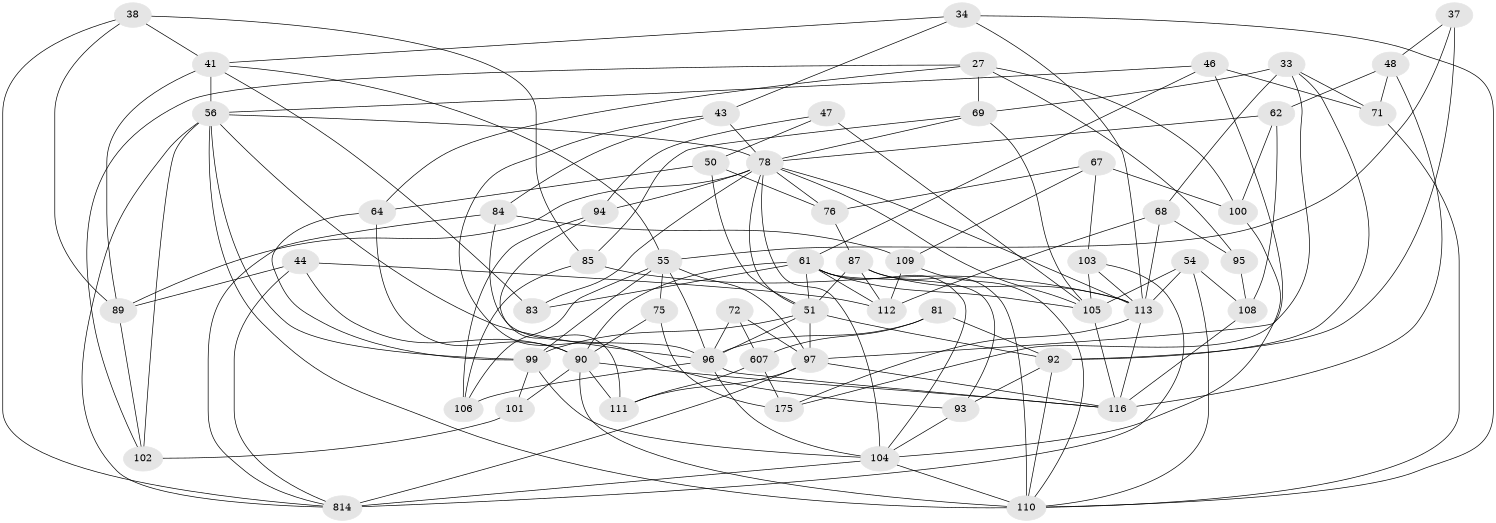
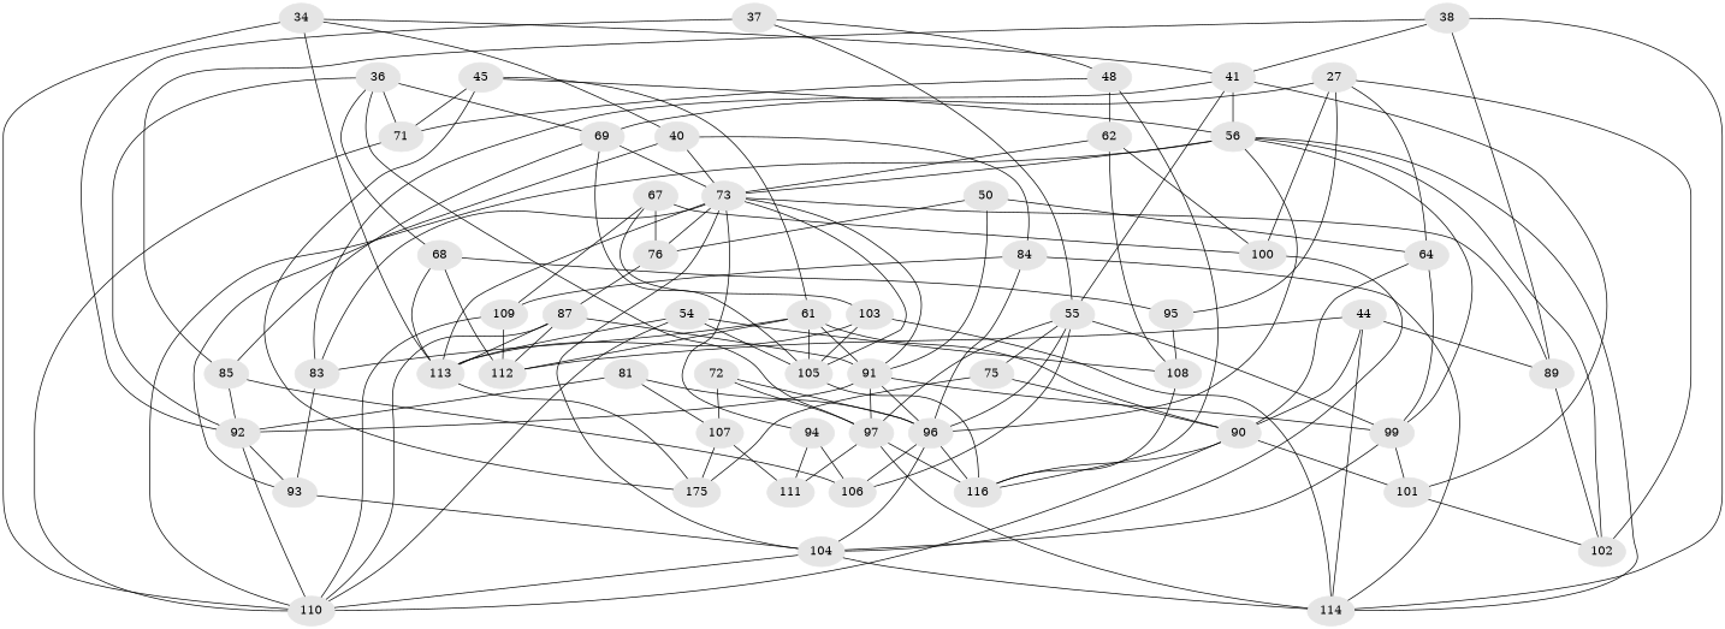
  graph {
    node [color=gray90 style=filled]
    27 [super="+12"]
    64
    69 [super="+59"]
    95
    100
    102
    90 [super="+21+53+70"]
    99 [super="+88"]
    85 [super="+74"]
-   73 [super="+14+60+23+25+52" label=78]
+   73 [super="+14+60+23+25+52"]
    105 [super="+29+77"]
    108
    104 [super="+19+63+80"]
-   33 [super="+26"]
+   33 [super="+26" label=36]
    68 [super="+58"]
    71
    92 [super="+57+49"]
    97 [super="+40+82"]
    113 [super="+2+66"]
    112 [super="+1"]
    110 [super="+4+32+78"]
    93
-   114 [super="+5+9" label=814]
+   114 [super="+5+9"]
    116 [super="+16+28+98"]
    111
    41 [super="+24"]
    55 [super="+31+42"]
    56 [super="+11+35+15"]
    83
    101
    34
-   43
+   43 [label=40]
    84
    n34 [label=175]
    37
    48
    62
    75
    96 [super="+8+65"]
    106
    38
    89
    94
    76
-   91 [super="+10+46+86+51" label=51]
+   91 [super="+10+46+86+51"]
    109
    44
-   45 [label=46]
+   45
    61 [super="+36"]
-   47
    50
    87 [super="+39"]
    54
    67
    103
    72
-   107 [label=607]
+   107
    81
    27 -- 64
    27 -- 69 [weight=2]
    27 -- 95
    27 -- 100
    27 -- 102
    64 -- 90
    64 -- 99
    69 -- 85
    69 -- 73 [weight=2]
    69 -- 105
    95 -- 108
    100 -- 104
    90 -- 110
    90 -- 116 [weight=2]
-   90 -- 111
    90 -- 101
    99 -- 104
    99 -- 101
-   85 -- 113 [weight=3]
+   85 -- 92 [weight=3]
    85 -- 106
    73 -- 105
    73 -- 104
    73 -- 113
    73 -- 83
    73 -- 89
    73 -- 94
    73 -- 76
    73 -- 91 [weight=2]
    105 -- 116 [weight=2]
    108 -- 116
    104 -- 110
    104 -- 114
    33 -- 69 [weight=2]
    33 -- 68
    33 -- 71
    33 -- 92
    33 -- 97
    68 -- 95 [weight=2]
    68 -- 113
    68 -- 112
    71 -- 110
    92 -- 110
    92 -- 93
    97 -- 114 [weight=2]
    97 -- 116 [weight=2]
    97 -- 111
-   113 -- 116
    113 -- n34
    93 -- 104
    41 -- 55
    41 -- 56 [weight=2]
    41 -- 83
-   41 -- 89
+   41 -- 101
    55 -- 99 [weight=2]
    55 -- 97
    55 -- 75
    55 -- 96
    55 -- 106
    56 -- 102
    56 -- 99
    56 -- 73
    56 -- 110 [weight=2]
    56 -- 114
    56 -- 96
-   61 -- 93
+   83 -- 93
    101 -- 102
    34 -- 113
    34 -- 110
    34 -- 41
    34 -- 43
    43 -- 73
    43 -- 93
    43 -- 84
    84 -- 114
    84 -- 96
    84 -- 109
    37 -- 92 [weight=2]
    37 -- 55
    37 -- 48
    48 -- 71
    48 -- 116
    48 -- 62
    62 -- 100
    62 -- 73
    62 -- 108
    75 -- 90
    75 -- n34
    96 -- 104 [weight=2]
    96 -- 116
    96 -- 106
    38 -- 85
    38 -- 114
    38 -- 41
    38 -- 89
    89 -- 102
    94 -- 111
    94 -- 106
    76 -- 87
    91 -- 99 [weight=2]
    91 -- 92 [weight=2]
    91 -- 97 [weight=2]
    91 -- 96
    109 -- 112
    109 -- 110
    44 -- 90
    44 -- 112
    44 -- 114
    44 -- 89
    45 -- 71
    45 -- 56
    45 -- n34
    45 -- 61
    61 -- 90 [weight=2]
    61 -- 105 [weight=2]
-   61 -- 104 [weight=2]
    61 -- 112
    61 -- 83
    61 -- 91
-   47 -- 105 [weight=2]
-   47 -- 94
-   47 -- 50
    50 -- 64
    50 -- 76
    50 -- 91
    87 -- 113
    87 -- 112 [weight=2]
    87 -- 110
    87 -- 91
    54 -- 105
    54 -- 108
    54 -- 113
    54 -- 110
    67 -- 100
    67 -- 76
    67 -- 109
    67 -- 103
    103 -- 105
    103 -- 113
    103 -- 114
    72 -- 97
    72 -- 96
    72 -- 107
    107 -- 111
    107 -- n34
    81 -- 92 [weight=2]
    81 -- 96
    81 -- 107
  }
